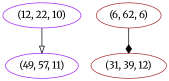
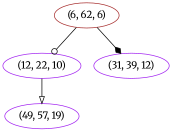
  digraph {
    fontname=Merriweather
    node [color=purple fontname=Merriweather]
    edge [fontname=Merriweather]
    "(12, 22, 10)"
    "(6, 62, 6)" [color=brown]
-   "(31, 39, 12)" [color=brown]
-   "(49, 57, 11)"
+   "(31, 39, 12)"
+   "(49, 57, 11)" [label="(49, 57, 19)"]
    "(12, 22, 10)" -> "(49, 57, 11)" [arrowhead=onormal]
+   "(6, 62, 6)" -> "(12, 22, 10)" [arrowhead=odot]
    "(6, 62, 6)" -> "(31, 39, 12)" [arrowhead=diamond]
  }
